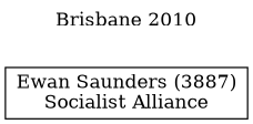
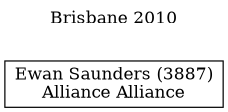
  digraph {
    label="Brisbane 2010"
    labelloc=t
    mclimit=10
    fontname="DejaVu Serif"
-   n1 [label="Ewan Saunders (3887)\nSocialist Alliance" shape=box fontname="DejaVu Serif"]
+   n1 [label="Ewan Saunders (3887)\nAlliance Alliance" shape=box fontname="DejaVu Serif"]
  }
